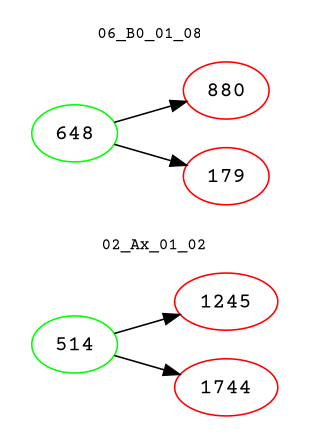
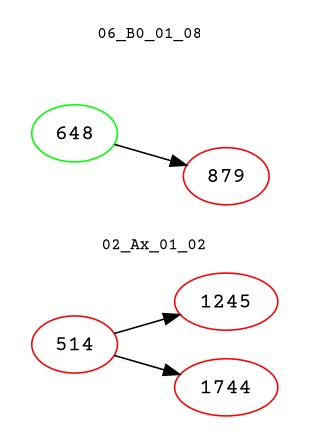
  digraph {
    fontname="Courier Prime"
    rankdir=LR
    node [color=red fontname="Courier Prime"]
    edge [color=black fontname="Courier Prime"]
-   n1 [color=green label=514]
+   n1 [label=514]
    n2 [label=1744]
    n3 [label=1245]
    n4 [color=green label=648]
-   n5 [label=179]
-   n6 [label=880]
+   n5 [label=879]
    subgraph cluster_1 {
      color=white
      fontsize=10
      label="02_Ax_01_02"
      n1
      n2
      n3
    }
    subgraph cluster_2 {
      color=white
      fontsize=10
      label="06_B0_01_08"
      n4
      n5
-     n6
    }
    n1 -> n2
    n1 -> n3
    n4 -> n5
-   n4 -> n6
  }
